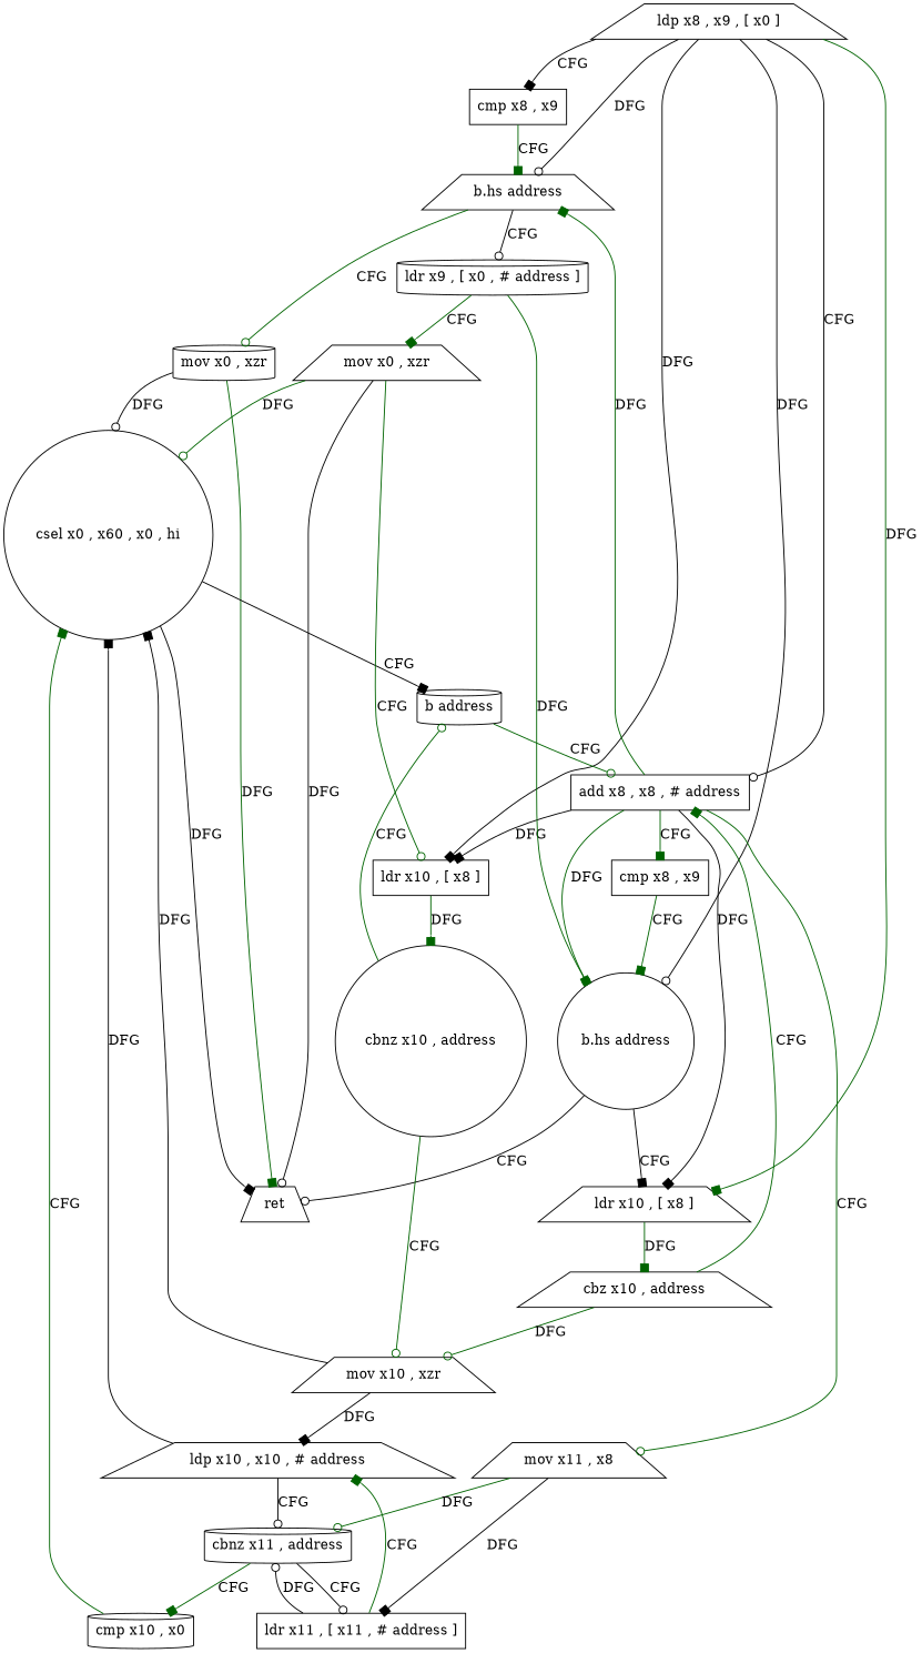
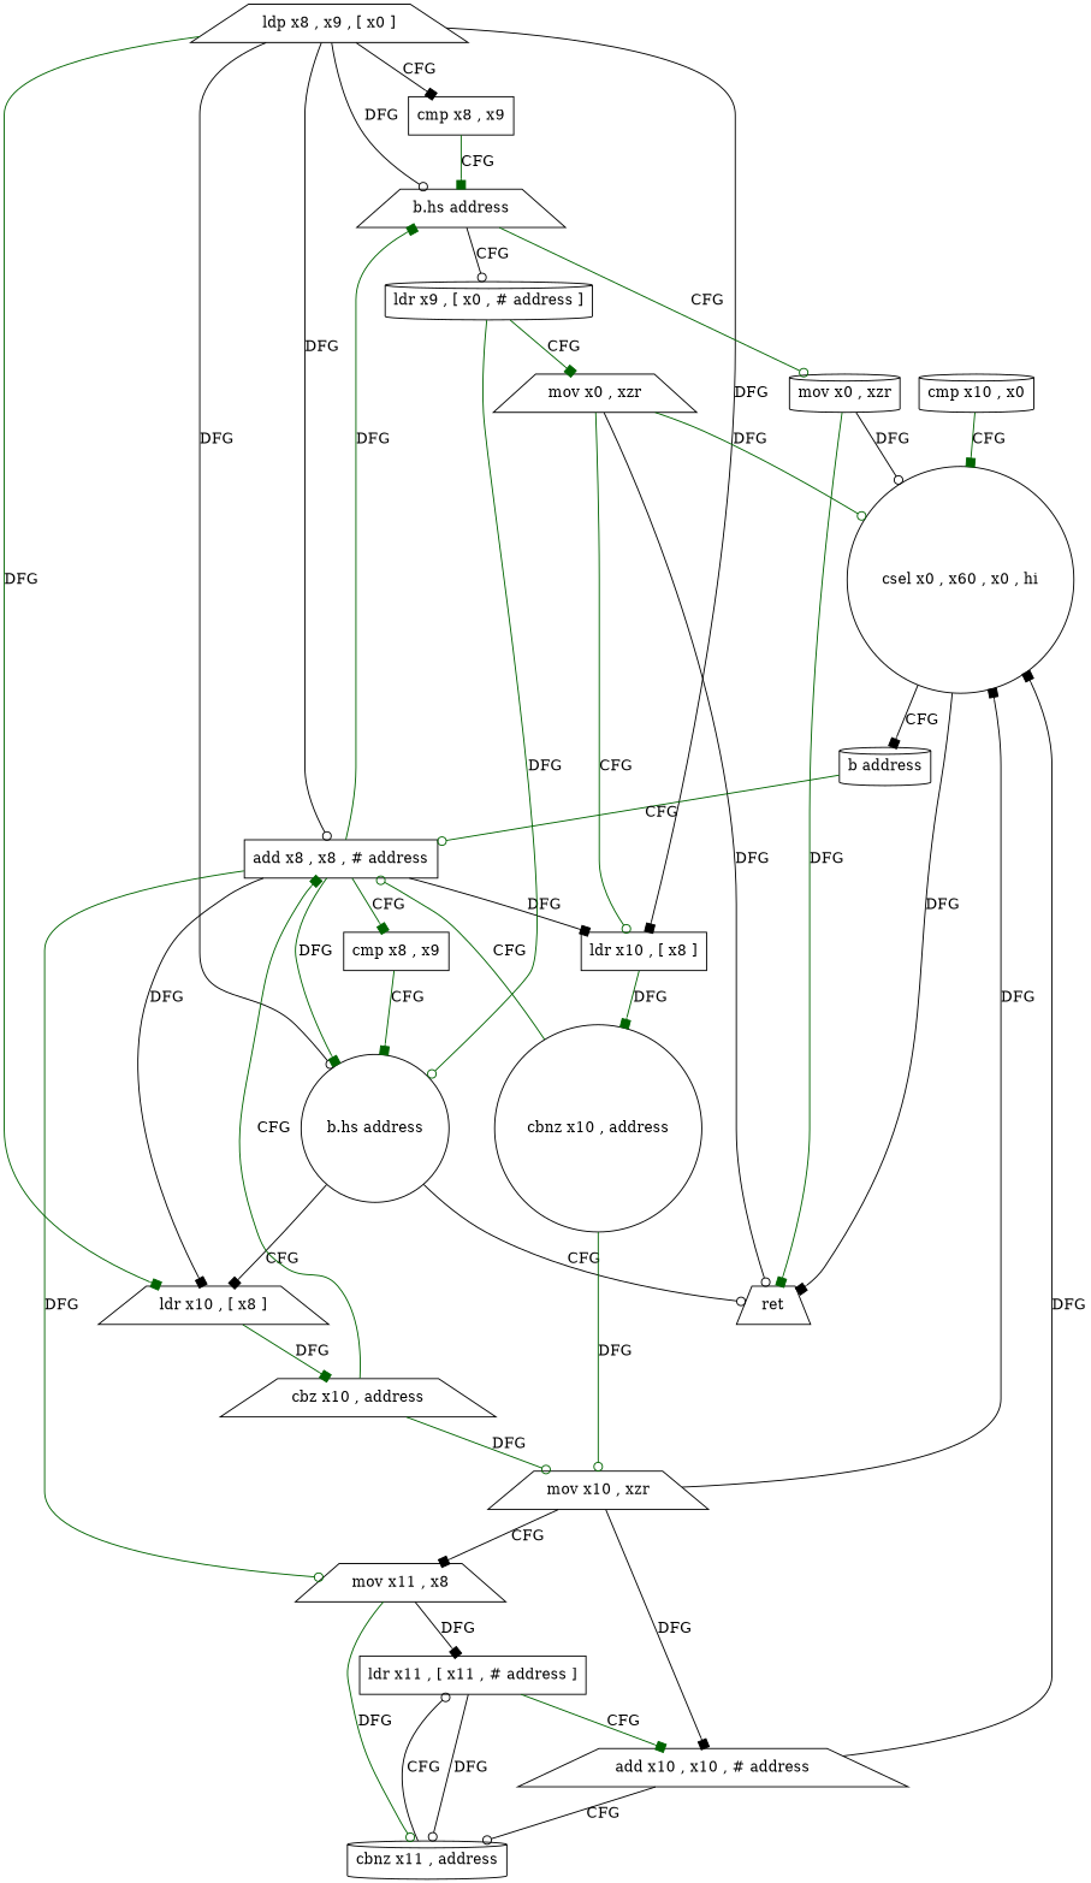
  digraph {
    node [shape=trapezium]
    edge [arrowhead=box color=darkgreen]
    n1 [label="ldp x8 , x9 , [ x0 ]"]
    n2 [label="cmp x8 , x9" shape=box]
    n3 [label="b.hs address"]
    n4 [label="ldr x10 , [ x8 ]" shape=box]
    n5 [label="add x8 , x8 , # address" shape=box]
    n6 [label="b.hs address" shape=circle]
    n7 [label="ldr x10 , [ x8 ]"]
    n8 [label="mov x0 , xzr" shape=cylinder]
    n9 [label="ldr x9 , [ x0 , # address ]" shape=cylinder]
    n10 [label="cbnz x10 , address" shape=circle]
    n11 [label="mov x11 , x8"]
    n12 [label="cmp x8 , x9" shape=box]
    n13 [label="ldr x11 , [ x11 , # address ]" shape=box]
    n14 [label="cbnz x11 , address" shape=cylinder]
    n15 [label=ret]
    n16 [label="cbz x10 , address"]
    n17 [label="csel x0 , x60 , x0 , hi" shape=circle]
    n18 [label="mov x0 , xzr"]
    n19 [label="b address" shape=cylinder]
    n20 [label="mov x10 , xzr"]
-   n21 [label="ldp x10 , x10 , # address"]
+   n21 [label="add x10 , x10 , # address"]
    n22 [label="cmp x10 , x0" shape=cylinder]
    n1 -> n2 [color=black label=CFG]
    n1 -> n3 [arrowhead=odot color=black label=DFG]
    n1 -> n4 [color=black label=DFG]
-   n1 -> n5 [arrowhead=odot color=black label=CFG]
+   n1 -> n5 [arrowhead=odot color=black label=DFG]
    n1 -> n6 [arrowhead=odot color=black label=DFG]
    n1 -> n7 [label=DFG]
    n2 -> n3 [label=CFG]
    n3 -> n8 [arrowhead=odot label=CFG]
    n3 -> n9 [arrowhead=odot color=black label=CFG]
    n4 -> n10 [label=DFG]
    n5 -> n3 [label=DFG]
    n5 -> n4 [color=black label=DFG]
    n5 -> n6 [label=DFG]
    n5 -> n7 [color=black label=DFG]
-   n5 -> n11 [arrowhead=odot label=CFG]
+   n5 -> n11 [arrowhead=odot label=DFG]
    n5 -> n12 [label=CFG]
    n6 -> n7 [color=black label=CFG]
    n6 -> n15 [arrowhead=odot color=black label=CFG]
    n7 -> n16 [label=DFG]
    n8 -> n15 [label=DFG]
    n8 -> n17 [arrowhead=odot color=black label=DFG]
    n9 -> n6 [arrowhead=odot label=DFG]
    n9 -> n18 [label=CFG]
-   n10 -> n19 [arrowhead=odot label=CFG]
-   n10 -> n20 [arrowhead=odot label=CFG]
+   n10 -> n5 [arrowhead=odot label=CFG]
+   n10 -> n20 [arrowhead=odot label=DFG]
    n11 -> n13 [color=black label=DFG]
    n11 -> n14 [arrowhead=odot label=DFG]
    n12 -> n6 [label=CFG]
    n13 -> n14 [arrowhead=odot color=black label=DFG]
    n13 -> n21 [label=CFG]
    n14 -> n13 [arrowhead=odot color=black label=CFG]
-   n14 -> n22 [label=CFG]
    n16 -> n5 [label=CFG]
    n16 -> n20 [arrowhead=odot label=DFG]
    n17 -> n15 [color=black label=DFG]
    n17 -> n19 [color=black label=CFG]
    n18 -> n4 [arrowhead=odot label=CFG]
    n18 -> n15 [arrowhead=odot color=black label=DFG]
    n18 -> n17 [arrowhead=odot label=DFG]
    n19 -> n5 [arrowhead=odot label=CFG]
+   n20 -> n11 [color=black label=CFG]
    n20 -> n17 [color=black label=DFG]
    n20 -> n21 [color=black label=DFG]
    n21 -> n14 [arrowhead=odot color=black label=CFG]
    n21 -> n17 [color=black label=DFG]
    n22 -> n17 [label=CFG]
  }
